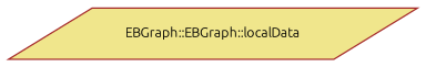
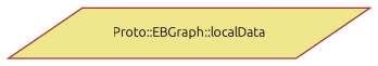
  digraph {
    rankdir=LR
    fontname=Ubuntu
-   n1 [color=brown fillcolor=khaki fontname=Ubuntu fontsize=10 height=0.2 label="EBGraph::EBGraph::localData" shape=parallelogram style=filled width=0.4]
+   n1 [color=brown fillcolor=khaki fontname=Ubuntu fontsize=10 height=0.2 label="Proto::EBGraph::localData" shape=parallelogram style=filled width=0.4]
  }
